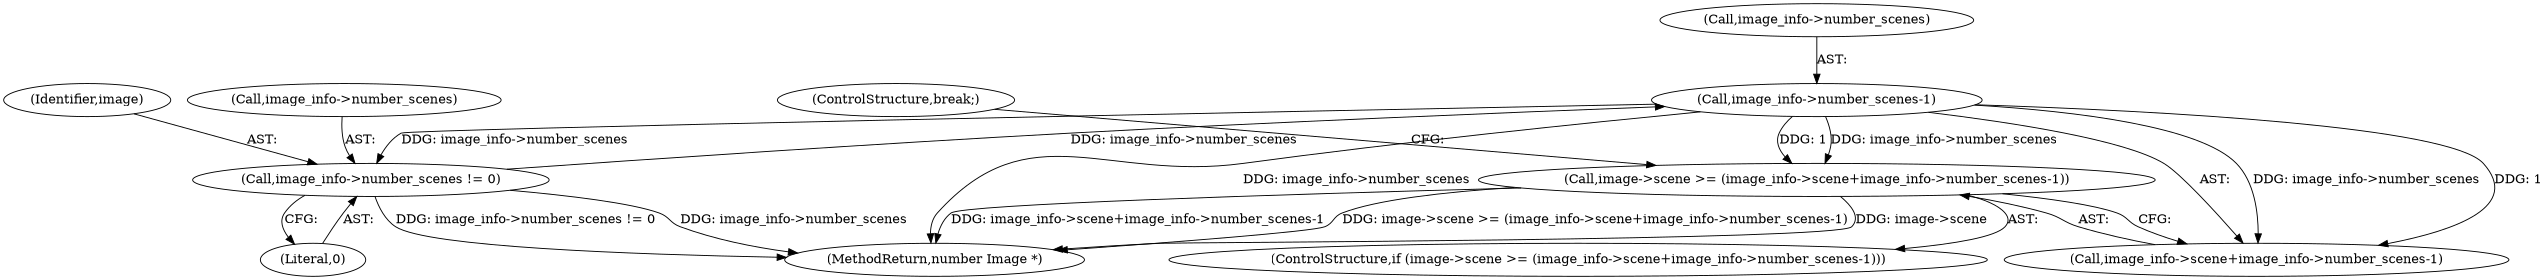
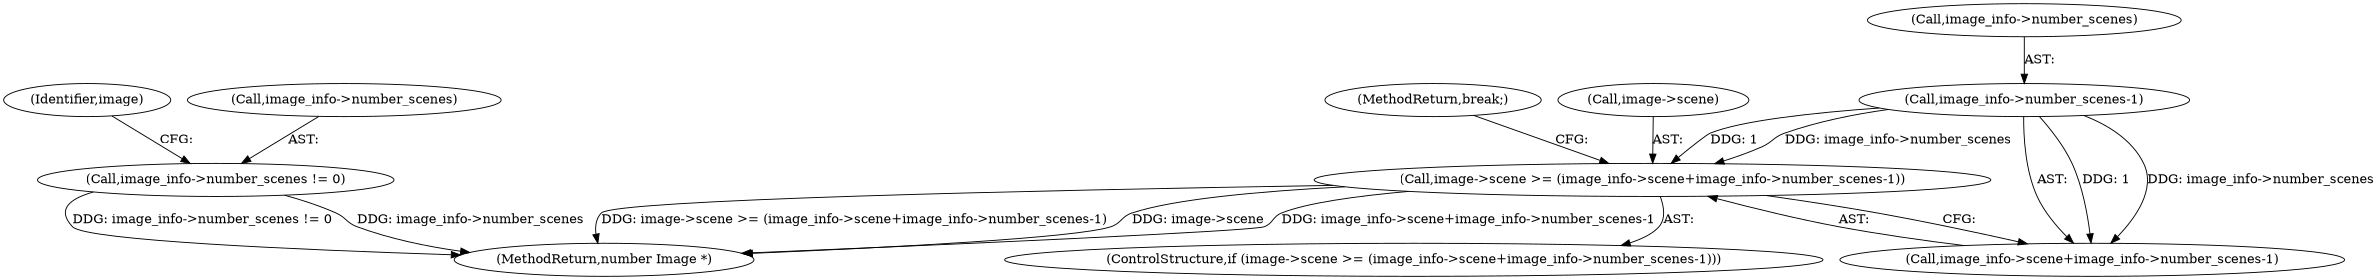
  digraph {
    n1 [label="(Call,image->scene >= (image_info->scene+image_info->number_scenes-1))"]
    n2 [label="(MethodReturn,number Image *)"]
    n3 [label="(ControlStructure,if (image->scene >= (image_info->scene+image_info->number_scenes-1)))"]
    n4 [label="(Call,image_info->scene+image_info->number_scenes-1)"]
    n5 [label="(Call,image_info->number_scenes-1)"]
    n6 [label="(Call,image_info->number_scenes != 0)"]
-   n7 [label="(Literal,0)"]
    n8 [label="(Call,image_info->number_scenes)"]
+   n9 [label="(Call,image->scene)"]
    n10 [label="(Call,image_info->number_scenes)"]
    n11 [label="(Identifier,image)"]
-   n12 [label="(ControlStructure,break;)"]
+   n12 [label="(MethodReturn,break;)"]
    n1 -> n2 [label="DDG: image->scene"]
    n1 -> n2 [label="DDG: image_info->scene+image_info->number_scenes-1"]
    n1 -> n2 [label="DDG: image->scene >= (image_info->scene+image_info->number_scenes-1)"]
    n1 -> n3 [label="AST: "]
    n1 -> n4 [label="CFG: "]
    n4 -> n1 [label="AST: "]
    n5 -> n1 [label="DDG: image_info->number_scenes"]
    n5 -> n1 [label="DDG: 1"]
-   n5 -> n2 [label="DDG: image_info->number_scenes"]
    n5 -> n4 [label="AST: "]
    n5 -> n4 [label="DDG: image_info->number_scenes"]
    n5 -> n4 [label="DDG: 1"]
-   n5 -> n6 [label="DDG: image_info->number_scenes"]
    n6 -> n2 [label="DDG: image_info->number_scenes"]
    n6 -> n2 [label="DDG: image_info->number_scenes != 0"]
-   n6 -> n5 [label="DDG: image_info->number_scenes"]
-   n6 -> n7 [label="CFG: "]
-   n7 -> n6 [label="AST: "]
    n8 -> n6 [label="AST: "]
+   n9 -> n1 [label="AST: "]
    n10 -> n5 [label="AST: "]
-   n11 -> n6 [label="AST: "]
+   n11 -> n6 [label="CFG: "]
    n12 -> n1 [label="CFG: "]
  }
